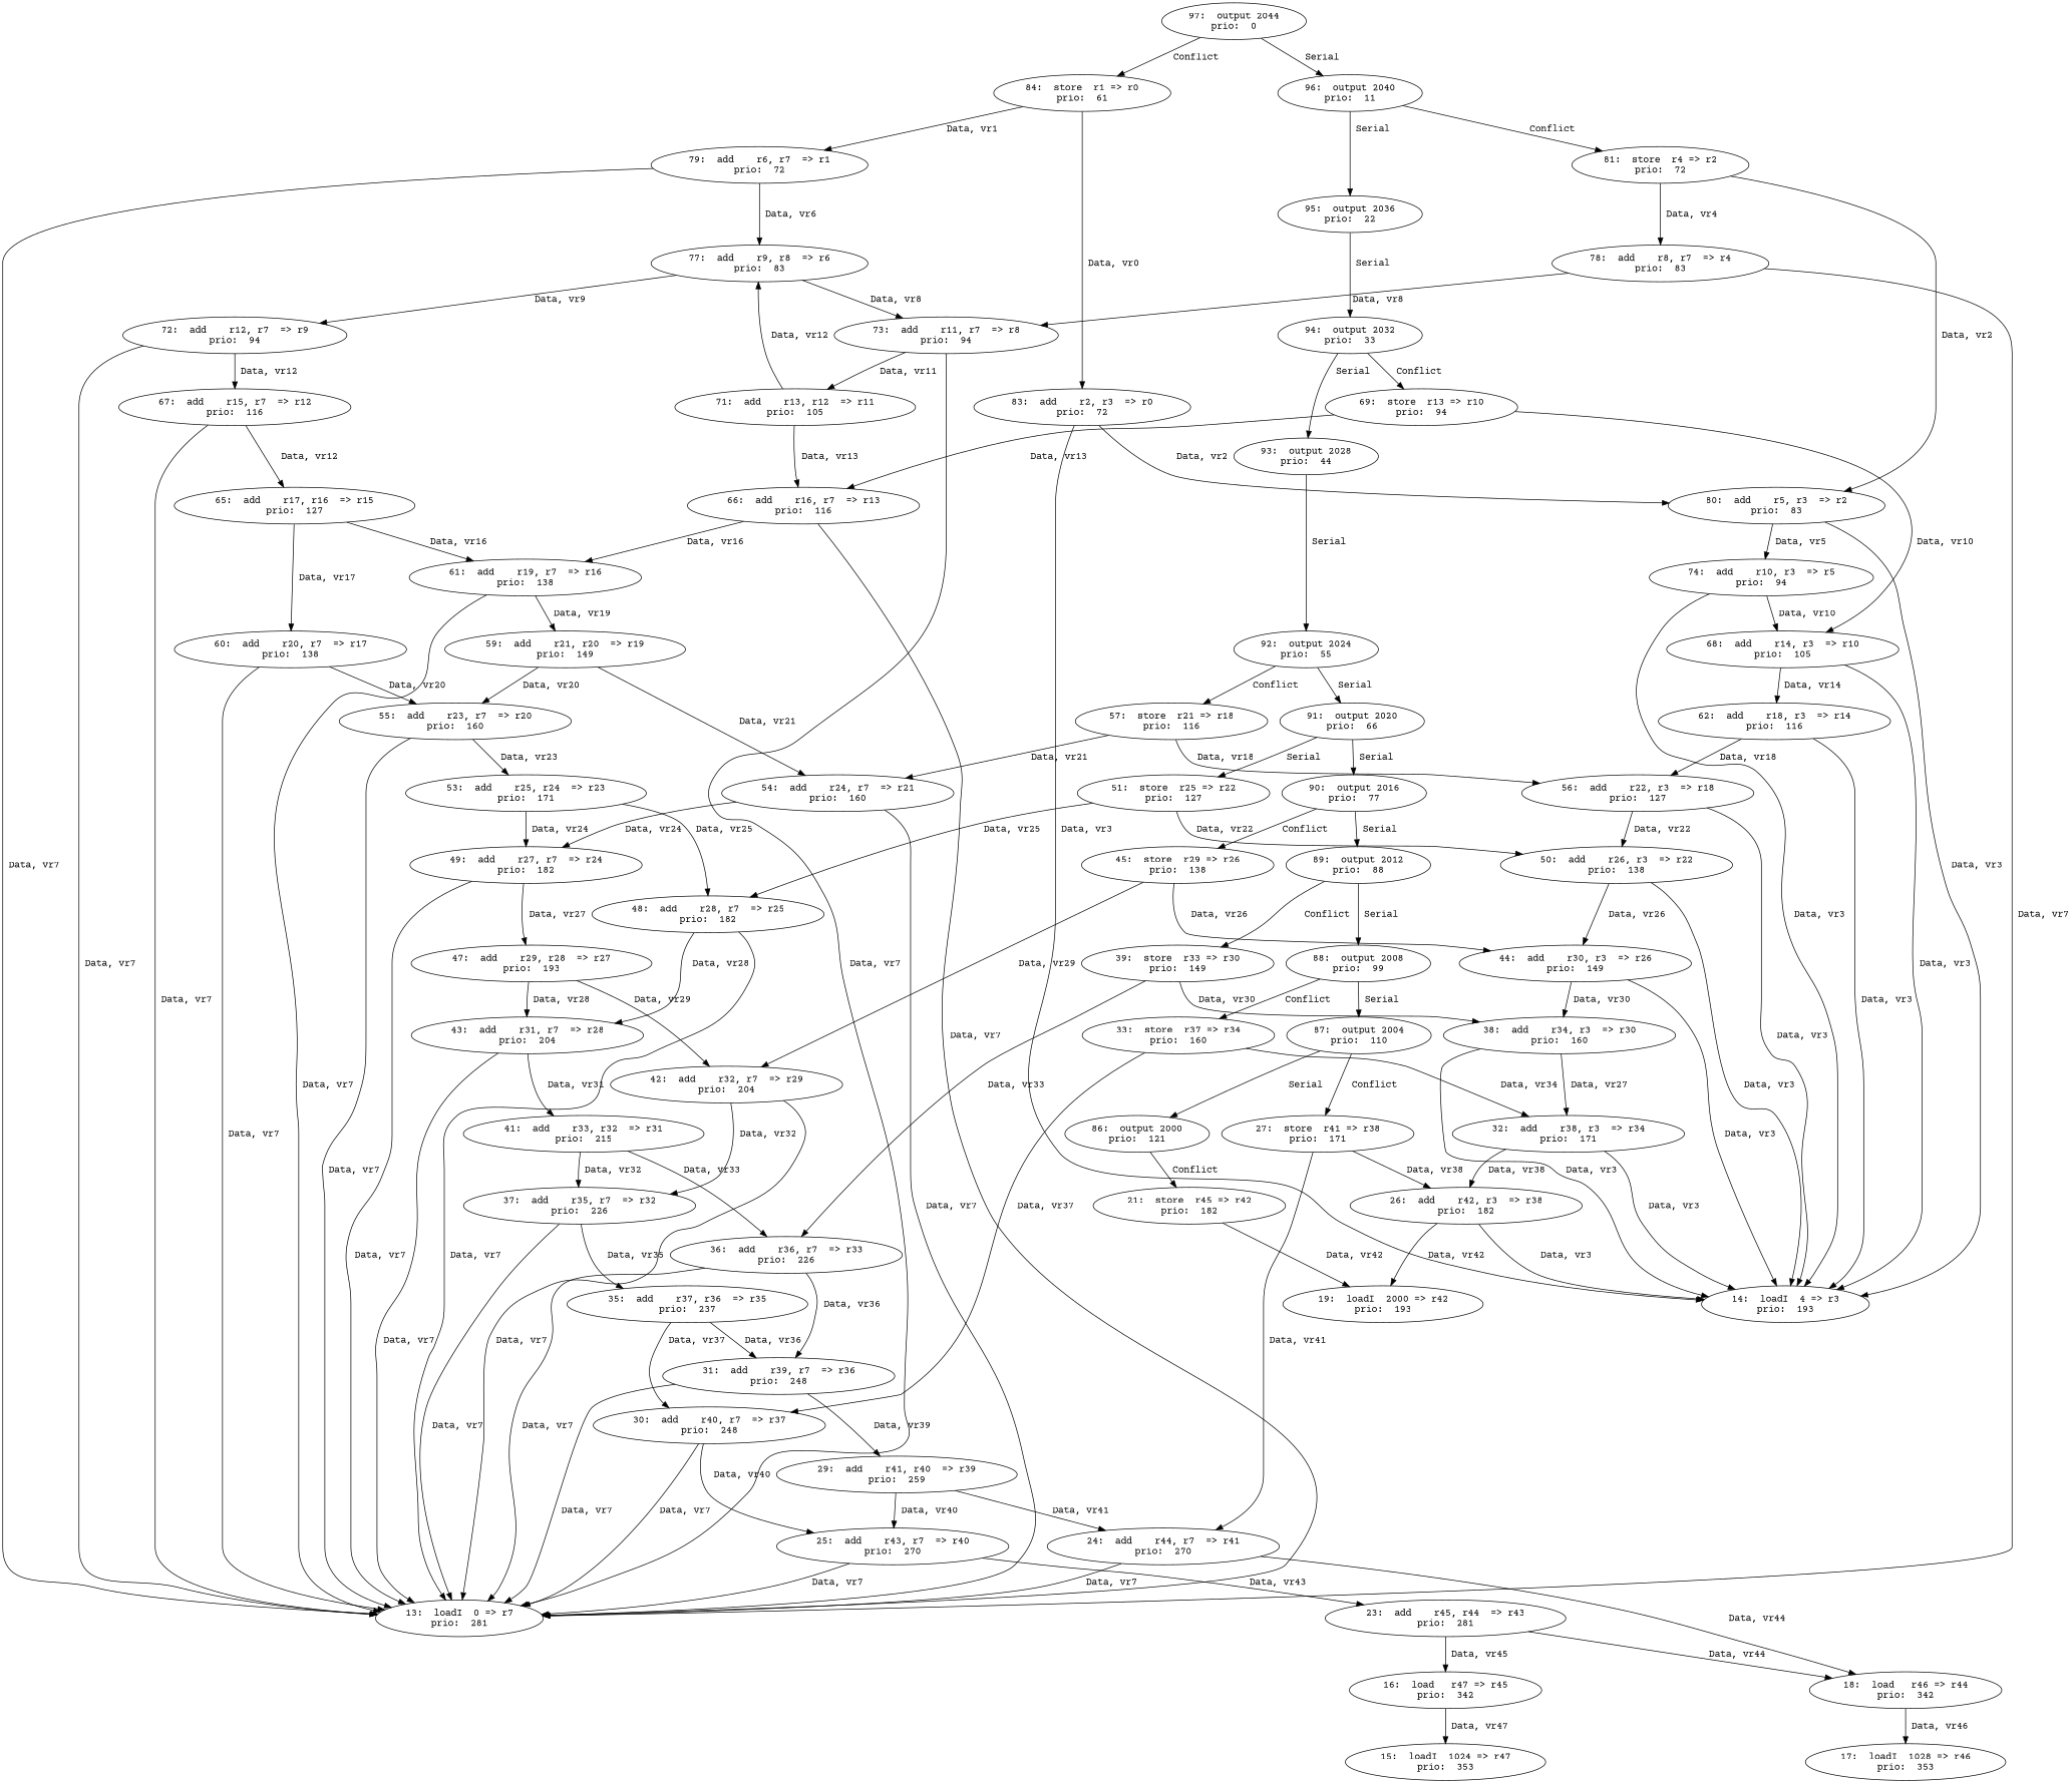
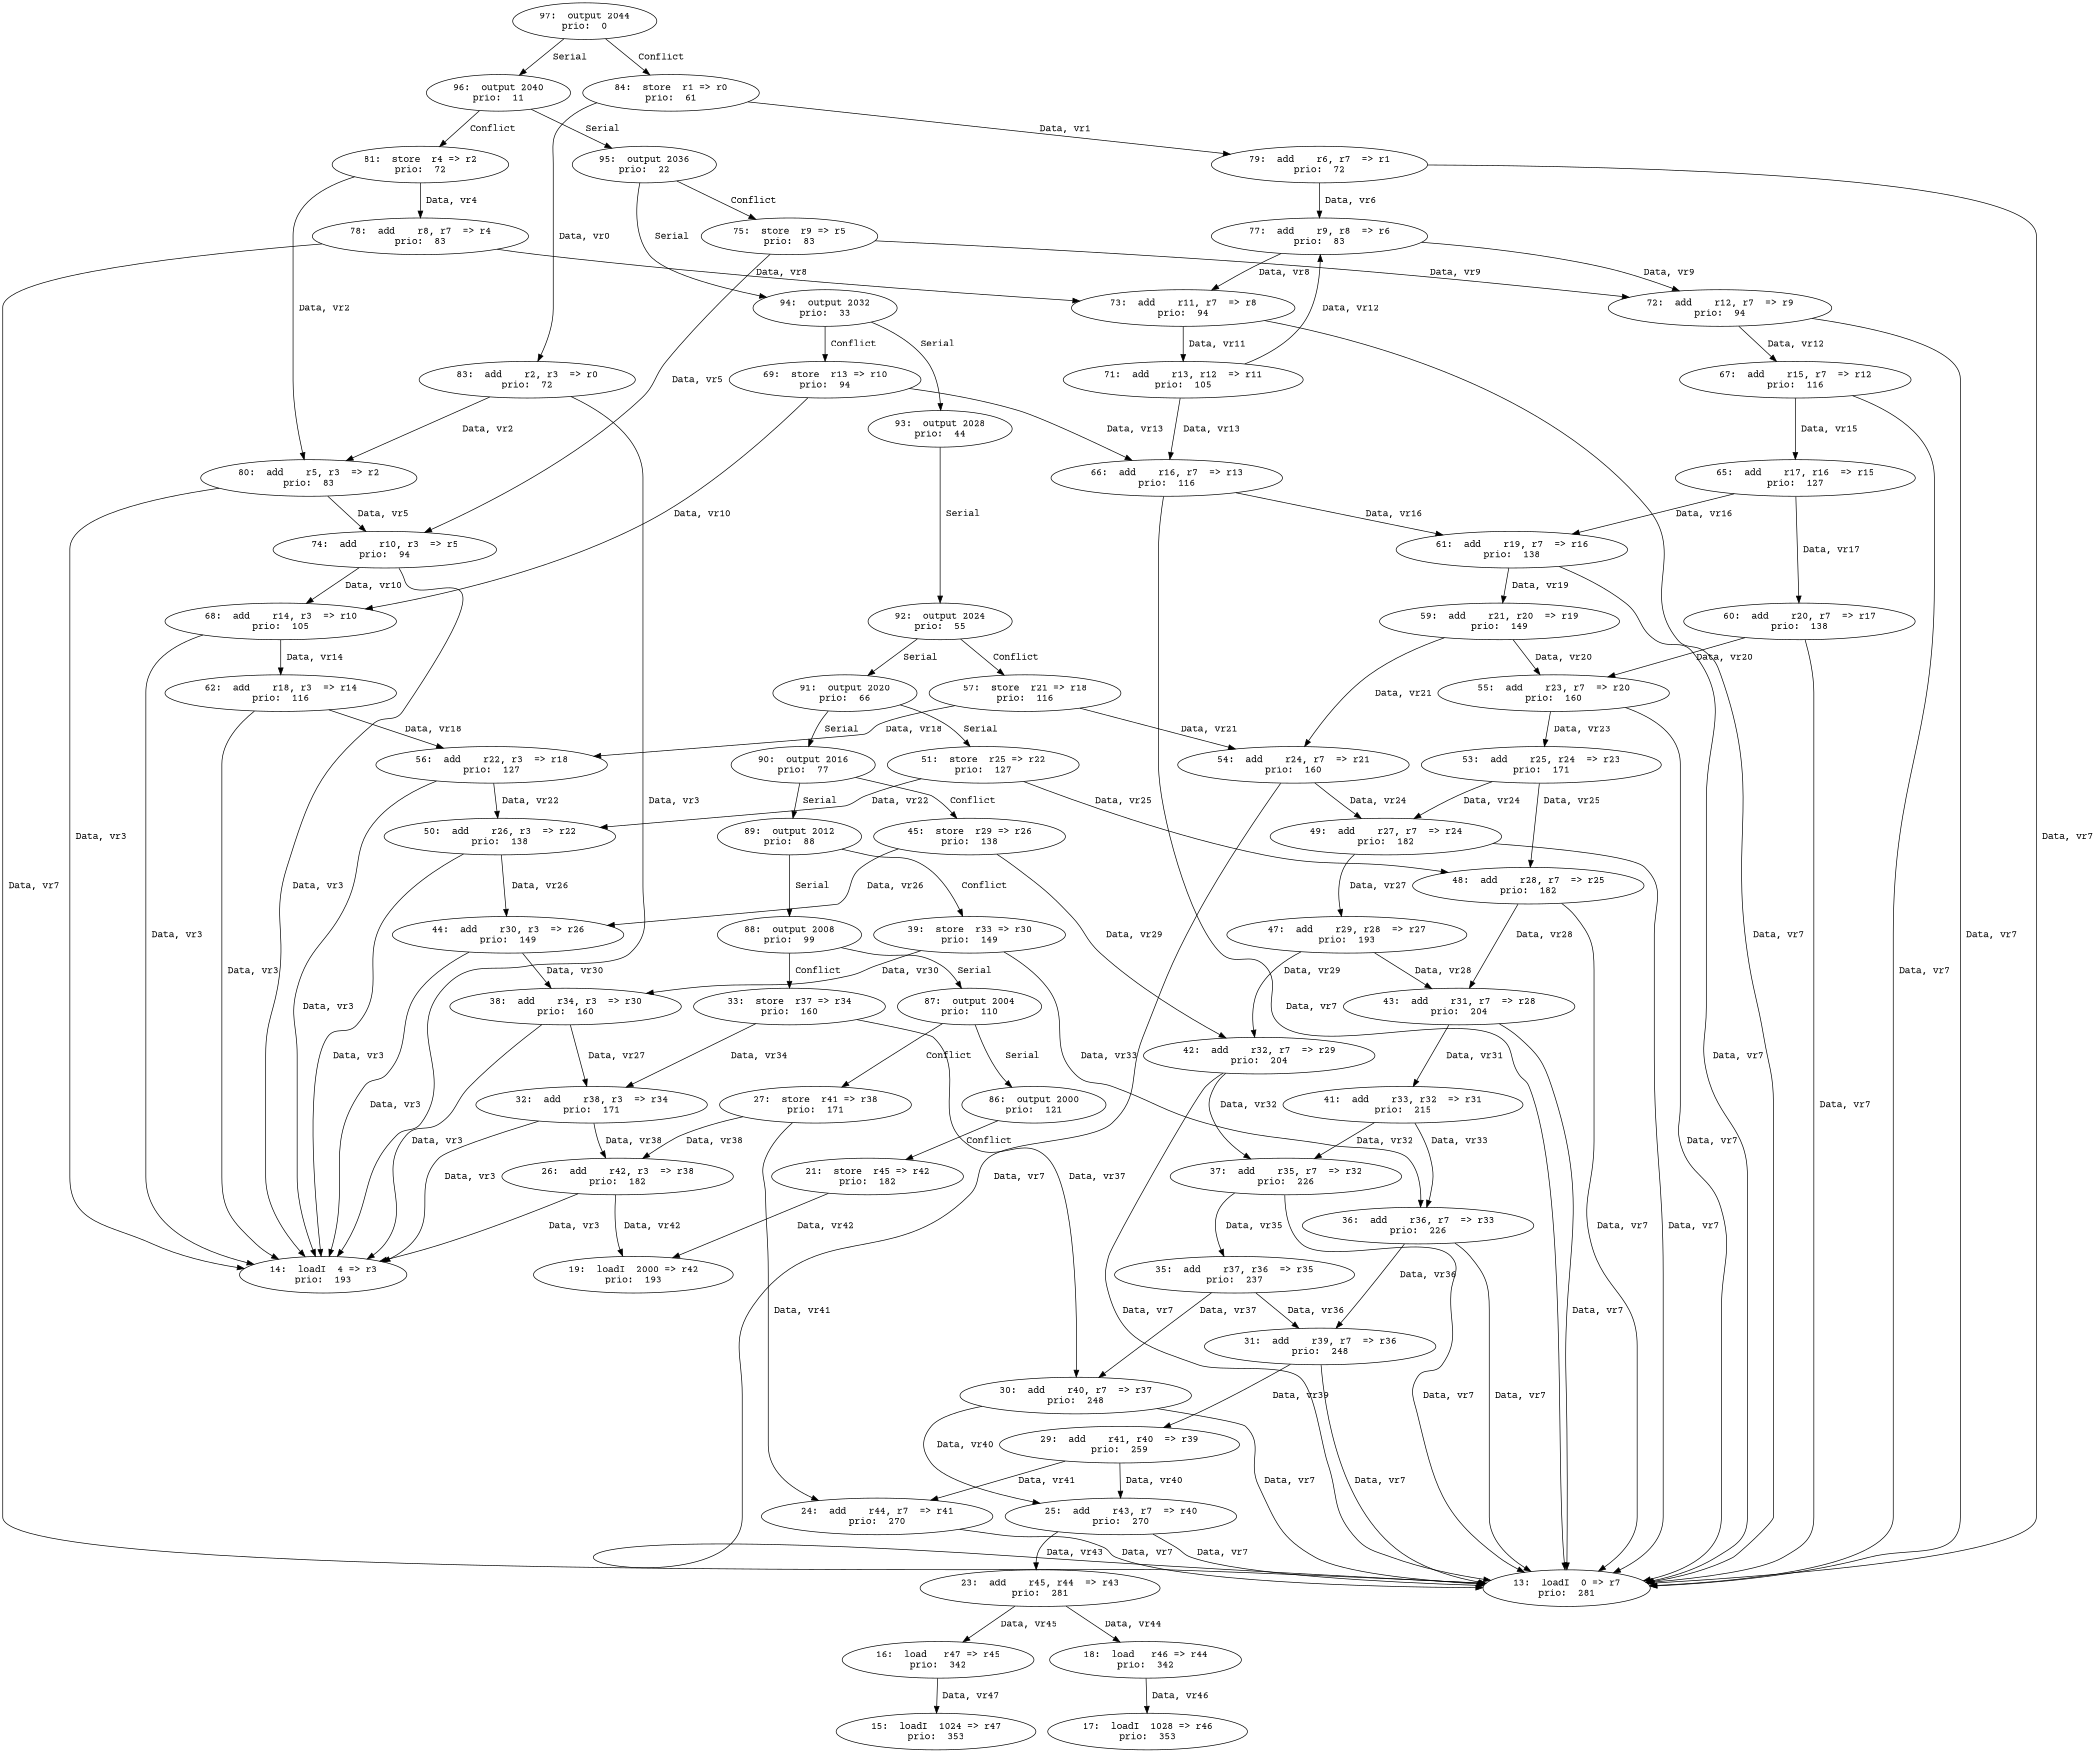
  digraph {
    fontname="Courier Prime"
    node [fontname="Courier Prime"]
    edge [fontname="Courier Prime"]
    n1 [label="13:  loadI  0 => r7\nprio:  281"]
    n2 [label="14:  loadI  4 => r3\nprio:  193"]
    n3 [label="15:  loadI  1024 => r47\nprio:  353"]
    n4 [label="16:  load   r47 => r45\nprio:  342"]
    n5 [label="17:  loadI  1028 => r46\nprio:  353"]
    n6 [label="18:  load   r46 => r44\nprio:  342"]
    n7 [label="19:  loadI  2000 => r42\nprio:  193"]
    n8 [label="21:  store  r45 => r42\nprio:  182"]
    n9 [label="23:  add    r45, r44  => r43\nprio:  281"]
    n10 [label="24:  add    r44, r7  => r41\nprio:  270"]
    n11 [label="25:  add    r43, r7  => r40\nprio:  270"]
    n12 [label="26:  add    r42, r3  => r38\nprio:  182"]
    n13 [label="27:  store  r41 => r38\nprio:  171"]
    n14 [label="29:  add    r41, r40  => r39\nprio:  259"]
    n15 [label="30:  add    r40, r7  => r37\nprio:  248"]
    n16 [label="31:  add    r39, r7  => r36\nprio:  248"]
    n17 [label="32:  add    r38, r3  => r34\nprio:  171"]
    n18 [label="33:  store  r37 => r34\nprio:  160"]
    n19 [label="35:  add    r37, r36  => r35\nprio:  237"]
    n20 [label="36:  add    r36, r7  => r33\nprio:  226"]
    n21 [label="37:  add    r35, r7  => r32\nprio:  226"]
    n22 [label="38:  add    r34, r3  => r30\nprio:  160"]
    n23 [label="39:  store  r33 => r30\nprio:  149"]
    n24 [label="41:  add    r33, r32  => r31\nprio:  215"]
    n25 [label="42:  add    r32, r7  => r29\nprio:  204"]
    n26 [label="43:  add    r31, r7  => r28\nprio:  204"]
    n27 [label="44:  add    r30, r3  => r26\nprio:  149"]
    n28 [label="45:  store  r29 => r26\nprio:  138"]
    n29 [label="47:  add    r29, r28  => r27\nprio:  193"]
    n30 [label="48:  add    r28, r7  => r25\nprio:  182"]
    n31 [label="49:  add    r27, r7  => r24\nprio:  182"]
    n32 [label="50:  add    r26, r3  => r22\nprio:  138"]
    n33 [label="51:  store  r25 => r22\nprio:  127"]
    n34 [label="53:  add    r25, r24  => r23\nprio:  171"]
    n35 [label="54:  add    r24, r7  => r21\nprio:  160"]
    n36 [label="55:  add    r23, r7  => r20\nprio:  160"]
    n37 [label="56:  add    r22, r3  => r18\nprio:  127"]
    n38 [label="57:  store  r21 => r18\nprio:  116"]
    n39 [label="59:  add    r21, r20  => r19\nprio:  149"]
    n40 [label="60:  add    r20, r7  => r17\nprio:  138"]
    n41 [label="61:  add    r19, r7  => r16\nprio:  138"]
    n42 [label="62:  add    r18, r3  => r14\nprio:  116"]
    n43 [label="65:  add    r17, r16  => r15\nprio:  127"]
    n44 [label="66:  add    r16, r7  => r13\nprio:  116"]
    n45 [label="67:  add    r15, r7  => r12\nprio:  116"]
    n46 [label="68:  add    r14, r3  => r10\nprio:  105"]
    n47 [label="69:  store  r13 => r10\nprio:  94"]
    n48 [label="71:  add    r13, r12  => r11\nprio:  105"]
    n49 [label="77:  add    r9, r8  => r6\nprio:  83"]
    n50 [label="72:  add    r12, r7  => r9\nprio:  94"]
    n51 [label="73:  add    r11, r7  => r8\nprio:  94"]
    n52 [label="74:  add    r10, r3  => r5\nprio:  94"]
+   n53 [label="75:  store  r9 => r5\nprio:  83"]
    n54 [label="78:  add    r8, r7  => r4\nprio:  83"]
    n55 [label="79:  add    r6, r7  => r1\nprio:  72"]
    n56 [label="80:  add    r5, r3  => r2\nprio:  83"]
    n57 [label="81:  store  r4 => r2\nprio:  72"]
    n58 [label="83:  add    r2, r3  => r0\nprio:  72"]
    n59 [label="84:  store  r1 => r0\nprio:  61"]
    n60 [label="86:  output 2000\nprio:  121"]
    n61 [label="87:  output 2004\nprio:  110"]
    n62 [label="88:  output 2008\nprio:  99"]
    n63 [label="89:  output 2012\nprio:  88"]
    n64 [label="90:  output 2016\nprio:  77"]
    n65 [label="91:  output 2020\nprio:  66"]
    n66 [label="92:  output 2024\nprio:  55"]
    n67 [label="93:  output 2028\nprio:  44"]
    n68 [label="94:  output 2032\nprio:  33"]
    n69 [label="95:  output 2036\nprio:  22"]
    n70 [label="96:  output 2040\nprio:  11"]
    n71 [label="97:  output 2044\nprio:  0"]
    n4 -> n3 [label=" Data, vr47"]
    n6 -> n5 [label=" Data, vr46"]
    n8 -> n7 [label=" Data, vr42"]
    n9 -> n4 [label=" Data, vr45"]
    n9 -> n6 [label=" Data, vr44"]
    n10 -> n1 [label=" Data, vr7"]
-   n10 -> n6 [label=" Data, vr44"]
    n11 -> n1 [label=" Data, vr7"]
    n11 -> n9 [label=" Data, vr43"]
    n12 -> n2 [label=" Data, vr3"]
    n12 -> n7 [label=" Data, vr42"]
    n13 -> n10 [label=" Data, vr41"]
    n13 -> n12 [label=" Data, vr38"]
    n14 -> n10 [label=" Data, vr41"]
    n14 -> n11 [label=" Data, vr40"]
    n15 -> n1 [label=" Data, vr7"]
    n15 -> n11 [label=" Data, vr40"]
    n16 -> n1 [label=" Data, vr7"]
    n16 -> n14 [label=" Data, vr39"]
    n17 -> n2 [label=" Data, vr3"]
    n17 -> n12 [label=" Data, vr38"]
    n18 -> n15 [label=" Data, vr37"]
    n18 -> n17 [label=" Data, vr34"]
    n19 -> n15 [label=" Data, vr37"]
    n19 -> n16 [label=" Data, vr36"]
    n20 -> n1 [label=" Data, vr7"]
    n20 -> n16 [label=" Data, vr36"]
    n21 -> n1 [label=" Data, vr7"]
    n21 -> n19 [label=" Data, vr35"]
    n22 -> n2 [label=" Data, vr3"]
    n22 -> n17 [label=" Data, vr27"]
    n23 -> n20 [label=" Data, vr33"]
    n23 -> n22 [label=" Data, vr30"]
    n24 -> n20 [label=" Data, vr33"]
    n24 -> n21 [label=" Data, vr32"]
    n25 -> n1 [label=" Data, vr7"]
    n25 -> n21 [label=" Data, vr32"]
    n26 -> n1 [label=" Data, vr7"]
    n26 -> n24 [label=" Data, vr31"]
    n27 -> n2 [label=" Data, vr3"]
    n27 -> n22 [label=" Data, vr30"]
    n28 -> n25 [label=" Data, vr29"]
    n28 -> n27 [label=" Data, vr26"]
    n29 -> n25 [label=" Data, vr29"]
    n29 -> n26 [label=" Data, vr28"]
    n30 -> n1 [label=" Data, vr7"]
    n30 -> n26 [label=" Data, vr28"]
    n31 -> n1 [label=" Data, vr7"]
    n31 -> n29 [label=" Data, vr27"]
    n32 -> n2 [label=" Data, vr3"]
    n32 -> n27 [label=" Data, vr26"]
    n33 -> n30 [label=" Data, vr25"]
    n33 -> n32 [label=" Data, vr22"]
    n34 -> n30 [label=" Data, vr25"]
    n34 -> n31 [label=" Data, vr24"]
    n35 -> n1 [label=" Data, vr7"]
    n35 -> n31 [label=" Data, vr24"]
    n36 -> n1 [label=" Data, vr7"]
    n36 -> n34 [label=" Data, vr23"]
    n37 -> n2 [label=" Data, vr3"]
    n37 -> n32 [label=" Data, vr22"]
    n38 -> n35 [label=" Data, vr21"]
    n38 -> n37 [label=" Data, vr18"]
    n39 -> n35 [label=" Data, vr21"]
    n39 -> n36 [label=" Data, vr20"]
    n40 -> n1 [label=" Data, vr7"]
    n40 -> n36 [label=" Data, vr20"]
    n41 -> n1 [label=" Data, vr7"]
    n41 -> n39 [label=" Data, vr19"]
    n42 -> n2 [label=" Data, vr3"]
    n42 -> n37 [label=" Data, vr18"]
    n43 -> n40 [label=" Data, vr17"]
    n43 -> n41 [label=" Data, vr16"]
    n44 -> n1 [label=" Data, vr7"]
    n44 -> n41 [label=" Data, vr16"]
    n45 -> n1 [label=" Data, vr7"]
-   n45 -> n43 [label=" Data, vr12"]
+   n45 -> n43 [label=" Data, vr15"]
    n46 -> n2 [label=" Data, vr3"]
    n46 -> n42 [label=" Data, vr14"]
    n47 -> n44 [label=" Data, vr13"]
    n47 -> n46 [label=" Data, vr10"]
    n48 -> n44 [label=" Data, vr13"]
    n48 -> n49 [label=" Data, vr12"]
    n49 -> n50 [label=" Data, vr9"]
    n49 -> n51 [label=" Data, vr8"]
    n50 -> n1 [label=" Data, vr7"]
    n50 -> n45 [label=" Data, vr12"]
    n51 -> n1 [label=" Data, vr7"]
    n51 -> n48 [label=" Data, vr11"]
    n52 -> n2 [label=" Data, vr3"]
    n52 -> n46 [label=" Data, vr10"]
+   n53 -> n50 [label=" Data, vr9"]
+   n53 -> n52 [label=" Data, vr5"]
    n54 -> n1 [label=" Data, vr7"]
    n54 -> n51 [label=" Data, vr8"]
    n55 -> n1 [label=" Data, vr7"]
    n55 -> n49 [label=" Data, vr6"]
    n56 -> n2 [label=" Data, vr3"]
    n56 -> n52 [label=" Data, vr5"]
    n57 -> n54 [label=" Data, vr4"]
    n57 -> n56 [label=" Data, vr2"]
    n58 -> n2 [label=" Data, vr3"]
    n58 -> n56 [label=" Data, vr2"]
    n59 -> n55 [label=" Data, vr1"]
    n59 -> n58 [label=" Data, vr0"]
    n60 -> n8 [label=" Conflict "]
    n61 -> n13 [label=" Conflict "]
    n61 -> n60 [label=" Serial "]
    n62 -> n18 [label=" Conflict "]
    n62 -> n61 [label=" Serial "]
    n63 -> n23 [label=" Conflict "]
    n63 -> n62 [label=" Serial "]
    n64 -> n28 [label=" Conflict "]
    n64 -> n63 [label=" Serial "]
    n65 -> n33 [label=" Serial "]
    n65 -> n64 [label=" Serial "]
    n66 -> n38 [label=" Conflict "]
    n66 -> n65 [label=" Serial "]
    n67 -> n66 [label=" Serial "]
    n68 -> n47 [label=" Conflict "]
    n68 -> n67 [label=" Serial "]
+   n69 -> n53 [label=" Conflict "]
    n69 -> n68 [label=" Serial "]
    n70 -> n57 [label=" Conflict "]
    n70 -> n69 [label=" Serial "]
    n71 -> n59 [label=" Conflict "]
    n71 -> n70 [label=" Serial "]
  }
